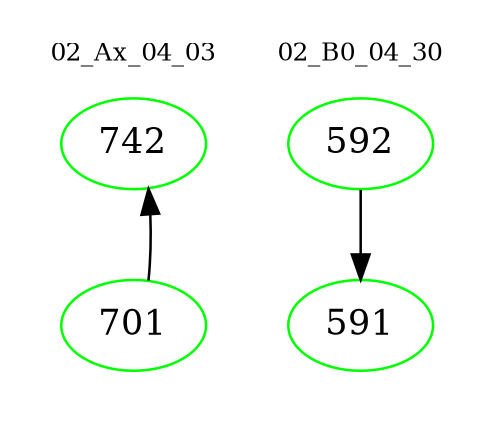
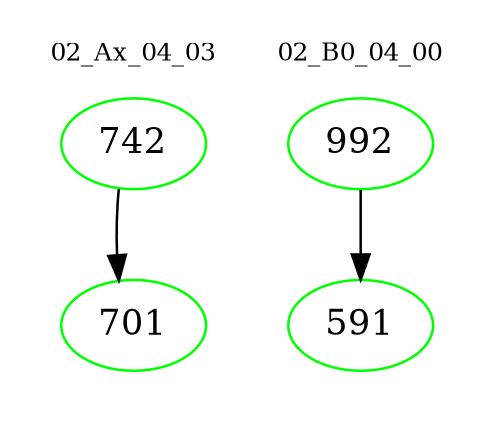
  digraph {
    node [color=green]
    edge [color=black]
    n1 [label=742]
    n2 [label=701]
-   n3 [label=592]
+   n3 [label=992]
    n4 [label=591]
    subgraph cluster_1 {
      color=white
      fontsize=10
      label="02_Ax_04_03"
      n1
      n2
    }
    subgraph cluster_2 {
      color=white
      fontsize=10
-     label="02_B0_04_30"
+     label="02_B0_04_00"
      n3
      n4
    }
-   n2 -> n1
+   n1 -> n2
    n3 -> n4
  }
